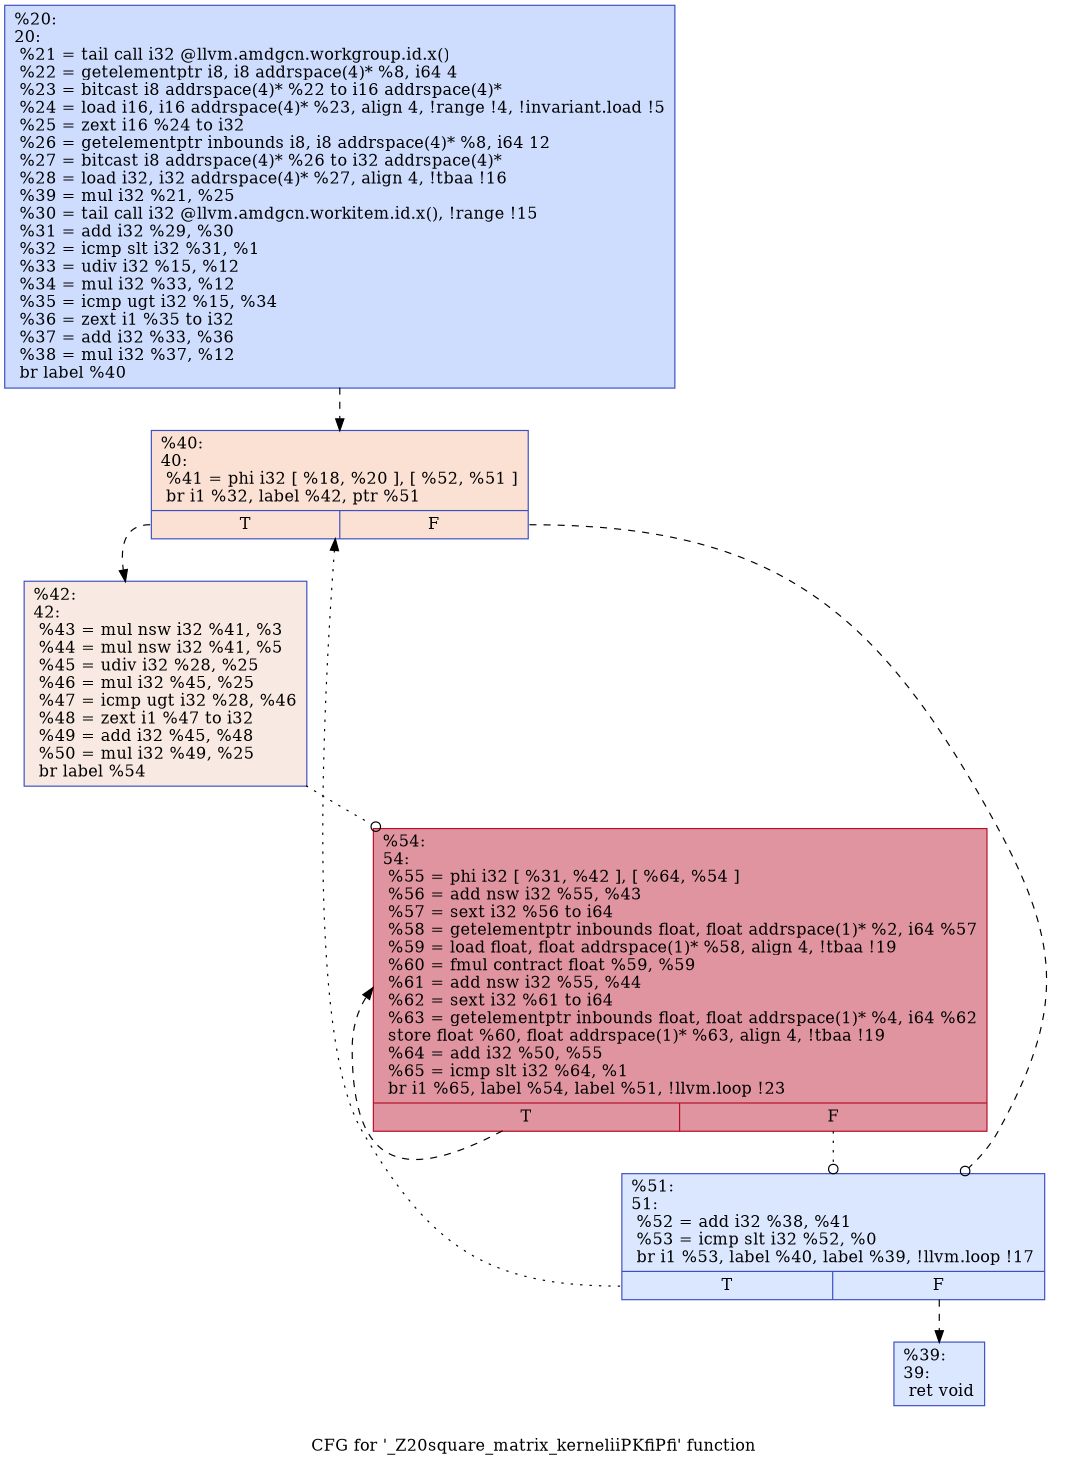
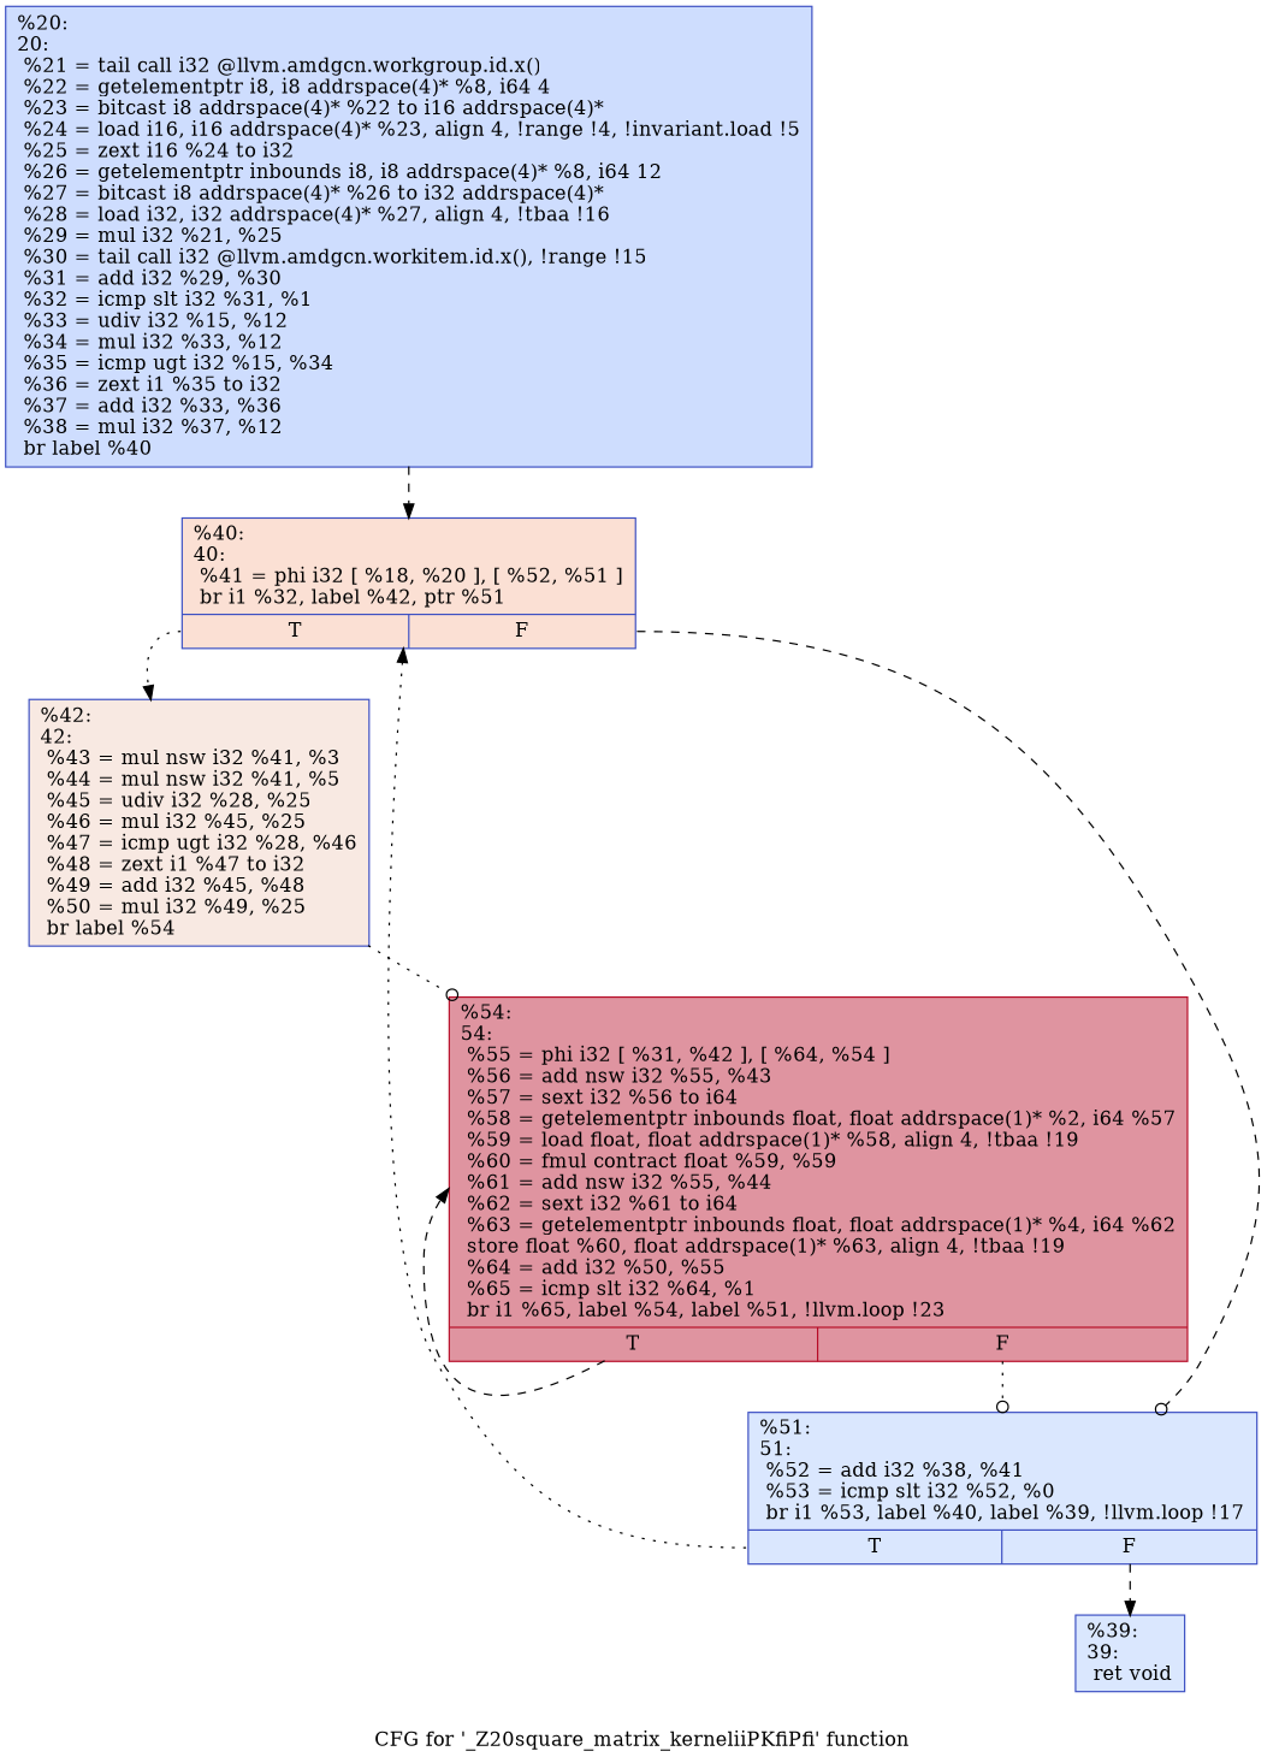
  digraph {
    label="CFG for '_Z20square_matrix_kerneliiPKfiPfi' function"
    node [color="#3d50c3ff" fillcolor="#abc8fd70" shape=record style=filled]
    edge [arrowhead=normal style=dashed tailport=s0]
-   n1 [fillcolor="#8fb1fe70" label="{%20:\l20:                                               \l  %21 = tail call i32 @llvm.amdgcn.workgroup.id.x()\l  %22 = getelementptr i8, i8 addrspace(4)* %8, i64 4\l  %23 = bitcast i8 addrspace(4)* %22 to i16 addrspace(4)*\l  %24 = load i16, i16 addrspace(4)* %23, align 4, !range !4, !invariant.load !5\l  %25 = zext i16 %24 to i32\l  %26 = getelementptr inbounds i8, i8 addrspace(4)* %8, i64 12\l  %27 = bitcast i8 addrspace(4)* %26 to i32 addrspace(4)*\l  %28 = load i32, i32 addrspace(4)* %27, align 4, !tbaa !16\l  %39 = mul i32 %21, %25\l  %30 = tail call i32 @llvm.amdgcn.workitem.id.x(), !range !15\l  %31 = add i32 %29, %30\l  %32 = icmp slt i32 %31, %1\l  %33 = udiv i32 %15, %12\l  %34 = mul i32 %33, %12\l  %35 = icmp ugt i32 %15, %34\l  %36 = zext i1 %35 to i32\l  %37 = add i32 %33, %36\l  %38 = mul i32 %37, %12\l  br label %40\l}"]
+   n1 [fillcolor="#8fb1fe70" label="{%20:\l20:                                               \l  %21 = tail call i32 @llvm.amdgcn.workgroup.id.x()\l  %22 = getelementptr i8, i8 addrspace(4)* %8, i64 4\l  %23 = bitcast i8 addrspace(4)* %22 to i16 addrspace(4)*\l  %24 = load i16, i16 addrspace(4)* %23, align 4, !range !4, !invariant.load !5\l  %25 = zext i16 %24 to i32\l  %26 = getelementptr inbounds i8, i8 addrspace(4)* %8, i64 12\l  %27 = bitcast i8 addrspace(4)* %26 to i32 addrspace(4)*\l  %28 = load i32, i32 addrspace(4)* %27, align 4, !tbaa !16\l  %29 = mul i32 %21, %25\l  %30 = tail call i32 @llvm.amdgcn.workitem.id.x(), !range !15\l  %31 = add i32 %29, %30\l  %32 = icmp slt i32 %31, %1\l  %33 = udiv i32 %15, %12\l  %34 = mul i32 %33, %12\l  %35 = icmp ugt i32 %15, %34\l  %36 = zext i1 %35 to i32\l  %37 = add i32 %33, %36\l  %38 = mul i32 %37, %12\l  br label %40\l}"]
    n2 [fillcolor="#f7b99e70" label="{%40:\l40:                                               \l  %41 = phi i32 [ %18, %20 ], [ %52, %51 ]\l  br i1 %32, label %42, ptr %51\l|{<s0>T|<s1>F}}"]
    n3 [label="{%39:\l39:                                               \l  ret void\l}"]
    n4 [fillcolor="#efcebd70" label="{%42:\l42:                                               \l  %43 = mul nsw i32 %41, %3\l  %44 = mul nsw i32 %41, %5\l  %45 = udiv i32 %28, %25\l  %46 = mul i32 %45, %25\l  %47 = icmp ugt i32 %28, %46\l  %48 = zext i1 %47 to i32\l  %49 = add i32 %45, %48\l  %50 = mul i32 %49, %25\l  br label %54\l}"]
    n5 [label="{%51:\l51:                                               \l  %52 = add i32 %38, %41\l  %53 = icmp slt i32 %52, %0\l  br i1 %53, label %40, label %39, !llvm.loop !17\l|{<s0>T|<s1>F}}"]
    n6 [color="#b70d28ff" fillcolor="#b70d2870" label="{%54:\l54:                                               \l  %55 = phi i32 [ %31, %42 ], [ %64, %54 ]\l  %56 = add nsw i32 %55, %43\l  %57 = sext i32 %56 to i64\l  %58 = getelementptr inbounds float, float addrspace(1)* %2, i64 %57\l  %59 = load float, float addrspace(1)* %58, align 4, !tbaa !19\l  %60 = fmul contract float %59, %59\l  %61 = add nsw i32 %55, %44\l  %62 = sext i32 %61 to i64\l  %63 = getelementptr inbounds float, float addrspace(1)* %4, i64 %62\l  store float %60, float addrspace(1)* %63, align 4, !tbaa !19\l  %64 = add i32 %50, %55\l  %65 = icmp slt i32 %64, %1\l  br i1 %65, label %54, label %51, !llvm.loop !23\l|{<s0>T|<s1>F}}"]
    n1 -> n2
-   n2 -> n4
+   n2 -> n4 [style=dotted]
    n2 -> n5 [arrowhead=odot tailport=s1]
    n4 -> n6 [arrowhead=odot style=dotted]
    n5 -> n2 [style=dotted]
    n5 -> n3 [tailport=s1]
    n6 -> n5 [arrowhead=odot style=dotted tailport=s1]
    n6 -> n6
  }
